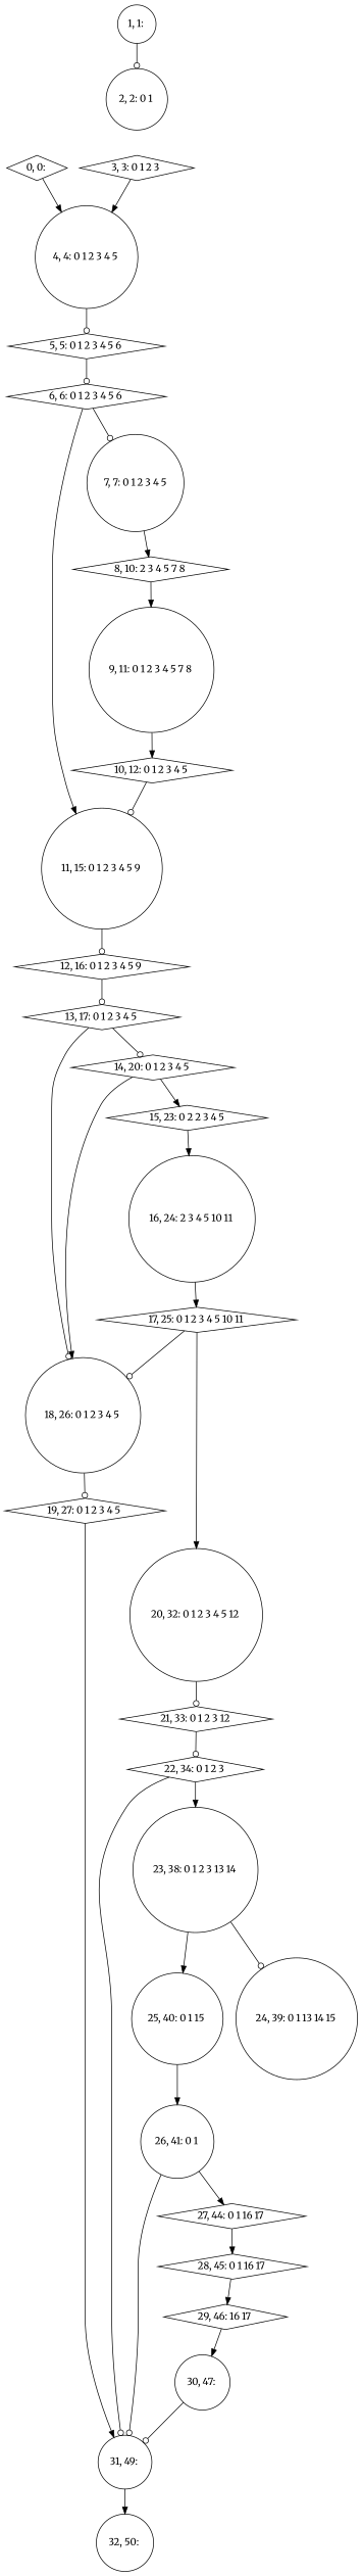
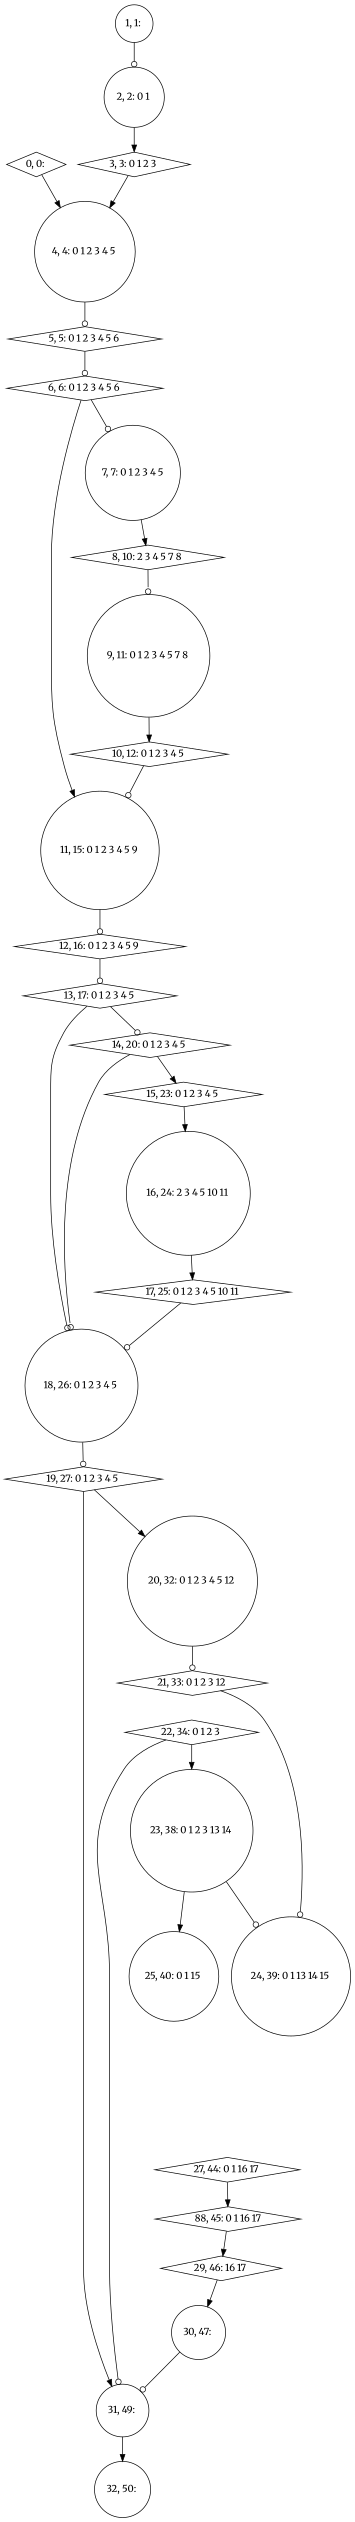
  digraph {
    fontname=Merriweather
    node [fontname=Merriweather shape=diamond]
    edge [arrowhead=normal fontname=Merriweather]
    n1 [label="0, 0: "]
    n2 [label="4, 4: 0 1 2 3 4 5 " shape=circle]
    n3 [label="1, 1: " shape=circle]
    n4 [label="2, 2: 0 1 " shape=circle]
    n5 [label="3, 3: 0 1 2 3 "]
    n6 [label="5, 5: 0 1 2 3 4 5 6 "]
    n7 [label="6, 6: 0 1 2 3 4 5 6 "]
    n8 [label="7, 7: 0 1 2 3 4 5" shape=circle]
    n9 [label="11, 15: 0 1 2 3 4 5 9 " shape=circle]
    n10 [label="8, 10: 2 3 4 5 7 8 "]
    n11 [label="10, 12: 0 1 2 3 4 5 "]
    n12 [label="9, 11: 0 1 2 3 4 5 7 8 " shape=circle]
    n13 [label="12, 16: 0 1 2 3 4 5 9 "]
    n14 [label="13, 17: 0 1 2 3 4 5 "]
    n15 [label="14, 20: 0 1 2 3 4 5 "]
    n16 [label="18, 26: 0 1 2 3 4 5 " shape=circle]
-   n17 [label="15, 23: 0 2 2 3 4 5"]
+   n17 [label="15, 23: 0 1 2 3 4 5 "]
    n18 [label="19, 27: 0 1 2 3 4 5 "]
    n19 [label="16, 24: 2 3 4 5 10 11 " shape=circle]
    n20 [label="17, 25: 0 1 2 3 4 5 10 11 "]
    n21 [label="20, 32: 0 1 2 3 4 5 12 " shape=circle]
    n22 [label="31, 49: " shape=circle]
    n23 [label="21, 33: 0 1 2 3 12 "]
    n24 [label="32, 50: " shape=circle]
    n25 [label="22, 34: 0 1 2 3 "]
    n26 [label="23, 38: 0 1 2 3 13 14 " shape=circle]
    n27 [label="24, 39: 0 1 13 14 15 " shape=circle]
    n28 [label="25, 40: 0 1 15 " shape=circle]
-   n29 [label="26, 41: 0 1 " shape=circle]
    n30 [label="27, 44: 0 1 16 17 "]
-   n31 [label="28, 45: 0 1 16 17 "]
+   n31 [label="88, 45: 0 1 16 17"]
    n32 [label="29, 46: 16 17 "]
    n33 [label="30, 47: " shape=circle]
    n1 -> n2
    n2 -> n6 [arrowhead=odot]
    n3 -> n4 [arrowhead=odot]
+   n4 -> n5
    n5 -> n2
    n6 -> n7 [arrowhead=odot]
    n7 -> n8 [arrowhead=odot]
    n7 -> n9
    n8 -> n10
    n9 -> n13 [arrowhead=odot]
-   n10 -> n12
+   n10 -> n12 [arrowhead=odot]
    n11 -> n9 [arrowhead=odot]
    n12 -> n11
    n13 -> n14 [arrowhead=odot]
    n14 -> n15 [arrowhead=odot]
    n14 -> n16 [arrowhead=odot]
-   n15 -> n16
+   n15 -> n16 [arrowhead=odot]
    n15 -> n17
    n16 -> n18 [arrowhead=odot]
    n17 -> n19
-   n20 -> n21
+   n18 -> n21
    n18 -> n22
    n19 -> n20
    n20 -> n16 [arrowhead=odot]
    n21 -> n23 [arrowhead=odot]
    n22 -> n24
-   n23 -> n25 [arrowhead=odot]
+   n23 -> n27 [arrowhead=odot]
    n25 -> n22 [arrowhead=odot]
    n25 -> n26
    n26 -> n27 [arrowhead=odot]
    n26 -> n28
-   n28 -> n29
-   n29 -> n22 [arrowhead=odot]
-   n29 -> n30
    n30 -> n31
    n31 -> n32
    n32 -> n33
    n33 -> n22 [arrowhead=odot]
  }
